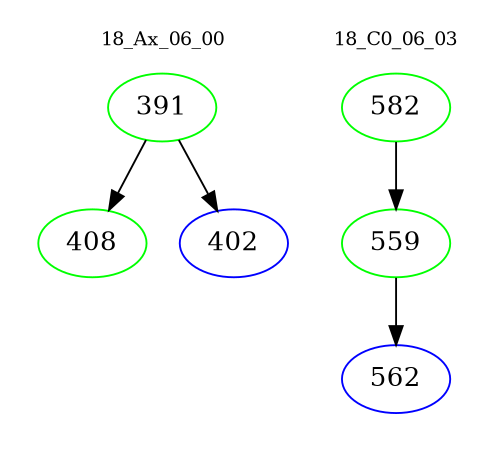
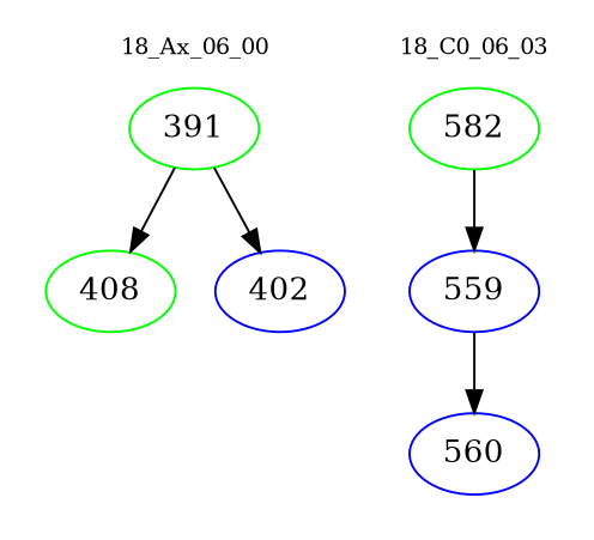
  digraph {
    node [color=green]
    edge [color=black]
    n1 [label=391]
    n2 [label=408]
    n3 [color=blue label=402]
-   n4 [label=559]
-   n5 [color=blue label=562]
+   n4 [color=blue label=559]
+   n5 [color=blue label=560]
    n6 [label=582]
    subgraph cluster_1 {
      color=white
      fontsize=10
      label="18_Ax_06_00"
      n1
      n2
      n3
    }
    subgraph cluster_2 {
      color=white
      fontsize=10
      label="18_C0_06_03"
      n4
      n5
      n6
    }
    n1 -> n2
    n1 -> n3
    n4 -> n5
    n6 -> n4
  }
